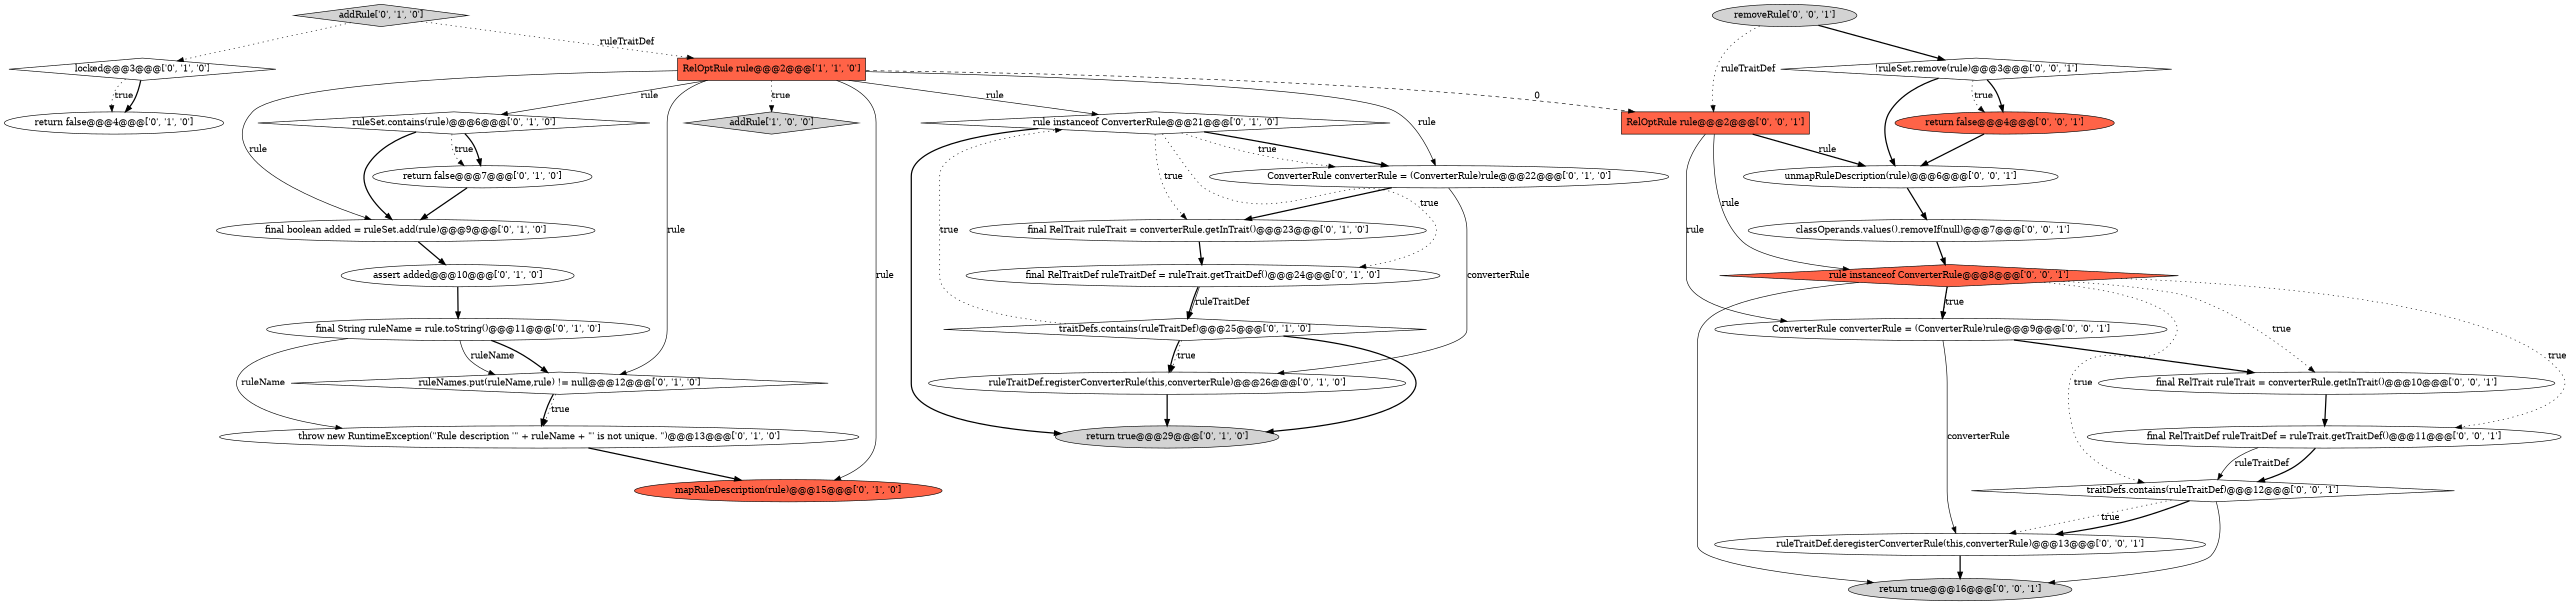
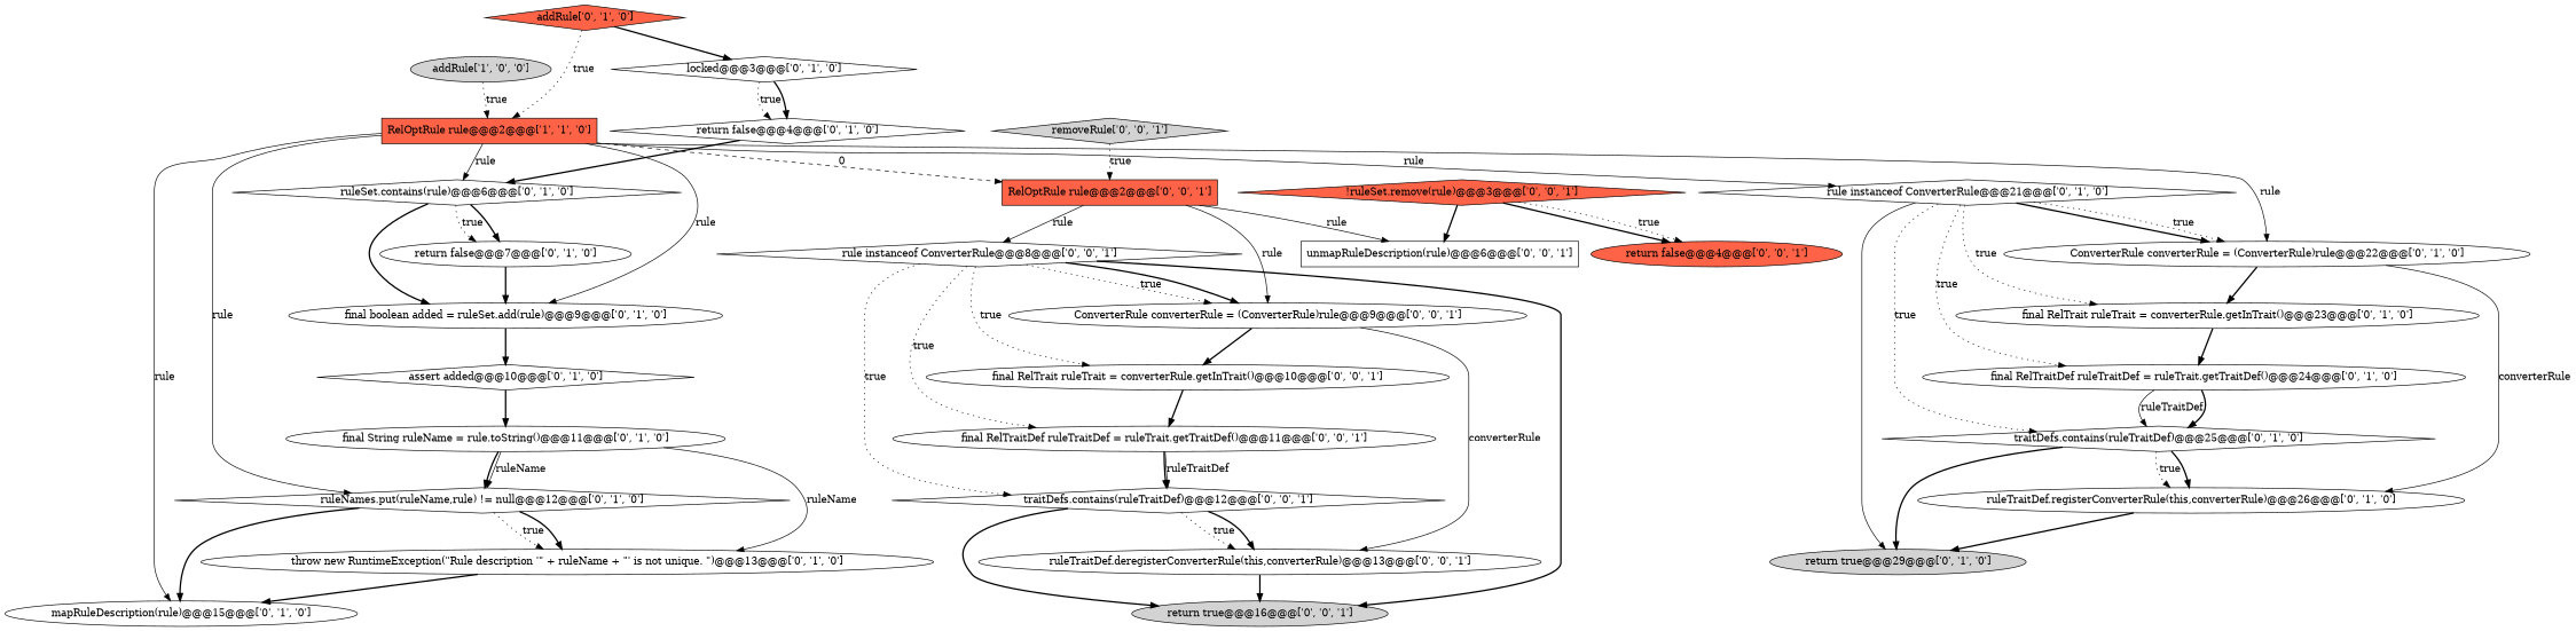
  digraph {
    node [fillcolor=white shape=ellipse style=filled]
    edge [style=bold]
    n1 [label="locked@@@3@@@['0', '1', '0']" shape=diamond]
-   n2 [label="return false@@@4@@@['0', '1', '0']"]
+   n2 [label="return false@@@4@@@['0', '1', '0']" shape=diamond]
    n3 [label="ruleSet.contains(rule)@@@6@@@['0', '1', '0']" shape=diamond]
    n4 [label="final boolean added = ruleSet.add(rule)@@@9@@@['0', '1', '0']"]
    n5 [label="return false@@@7@@@['0', '1', '0']"]
    n6 [label="traitDefs.contains(ruleTraitDef)@@@12@@@['0', '0', '1']" shape=diamond]
    n7 [label="ruleTraitDef.deregisterConverterRule(this,converterRule)@@@13@@@['0', '0', '1']"]
    n8 [fillcolor=lightgray label="return true@@@16@@@['0', '0', '1']"]
-   n9 [fillcolor=lightgray label="removeRule['0', '0', '1']"]
+   n9 [fillcolor=lightgray label="removeRule['0', '0', '1']" shape=diamond]
    n10 [fillcolor=tomato label="RelOptRule rule@@@2@@@['0', '0', '1']" shape=box]
-   n11 [label="!ruleSet.remove(rule)@@@3@@@['0', '0', '1']" shape=diamond]
-   n12 [fillcolor=tomato label="rule instanceof ConverterRule@@@8@@@['0', '0', '1']" shape=diamond]
+   n11 [fillcolor=tomato label="!ruleSet.remove(rule)@@@3@@@['0', '0', '1']" shape=diamond]
+   n12 [label="rule instanceof ConverterRule@@@8@@@['0', '0', '1']" shape=diamond]
    n13 [label="ConverterRule converterRule = (ConverterRule)rule@@@9@@@['0', '0', '1']"]
-   n14 [label="unmapRuleDescription(rule)@@@6@@@['0', '0', '1']"]
+   n14 [label="unmapRuleDescription(rule)@@@6@@@['0', '0', '1']" shape=box]
    n15 [fillcolor=tomato label="return false@@@4@@@['0', '0', '1']"]
    n16 [label="rule instanceof ConverterRule@@@21@@@['0', '1', '0']" shape=diamond]
    n17 [label="final RelTraitDef ruleTraitDef = ruleTrait.getTraitDef()@@@24@@@['0', '1', '0']"]
    n18 [label="traitDefs.contains(ruleTraitDef)@@@25@@@['0', '1', '0']" shape=diamond]
    n19 [label="ConverterRule converterRule = (ConverterRule)rule@@@22@@@['0', '1', '0']"]
    n20 [label="final RelTrait ruleTrait = converterRule.getInTrait()@@@23@@@['0', '1', '0']"]
    n21 [fillcolor=lightgray label="return true@@@29@@@['0', '1', '0']"]
    n22 [label="ruleTraitDef.registerConverterRule(this,converterRule)@@@26@@@['0', '1', '0']"]
    n23 [fillcolor=tomato label="RelOptRule rule@@@2@@@['1', '1', '0']" shape=box]
    n24 [label="ruleNames.put(ruleName,rule) != null@@@12@@@['0', '1', '0']" shape=diamond]
-   n25 [fillcolor=tomato label="mapRuleDescription(rule)@@@15@@@['0', '1', '0']"]
+   n25 [label="mapRuleDescription(rule)@@@15@@@['0', '1', '0']"]
    n26 [label="throw new RuntimeException(\"Rule description '\" + ruleName + \"' is not unique. \")@@@13@@@['0', '1', '0']"]
-   n27 [label="assert added@@@10@@@['0', '1', '0']"]
-   n28 [label="classOperands.values().removeIf(null)@@@7@@@['0', '0', '1']"]
+   n27 [label="assert added@@@10@@@['0', '1', '0']" shape=diamond]
    n29 [label="final RelTraitDef ruleTraitDef = ruleTrait.getTraitDef()@@@11@@@['0', '0', '1']"]
    n30 [label="final RelTrait ruleTrait = converterRule.getInTrait()@@@10@@@['0', '0', '1']"]
    n31 [label="final String ruleName = rule.toString()@@@11@@@['0', '1', '0']"]
-   n32 [fillcolor=lightgray label="addRule['1', '0', '0']" shape=diamond]
-   n33 [fillcolor=lightgray label="addRule['0', '1', '0']" shape=diamond]
+   n32 [fillcolor=lightgray label="addRule['1', '0', '0']"]
+   n33 [fillcolor=tomato label="addRule['0', '1', '0']" shape=diamond]
    n1 -> n2 [label=true style=dotted]
    n1 -> n2
+   n2 -> n3
    n3 -> n4
    n3 -> n5 [label=true style=dotted]
    n3 -> n5
    n4 -> n27
    n5 -> n4
    n6 -> n7 [label=true style=dotted]
    n6 -> n7
-   n6 -> n8 [style=solid]
+   n6 -> n8
    n7 -> n8
-   n9 -> n10 [label=ruleTraitDef style=dotted]
-   n9 -> n11
+   n9 -> n10 [label=true style=dotted]
    n10 -> n12 [label=rule style=solid]
    n10 -> n13 [label=rule style=solid]
-   n10 -> n14 [label=rule]
+   n10 -> n14 [label=rule style=solid]
    n11 -> n14
    n11 -> n15
    n11 -> n15 [label=true style=dotted]
    n12 -> n6 [label=true style=dotted]
-   n12 -> n8 [style=solid]
+   n12 -> n8
    n12 -> n13 [label=true style=dotted]
    n12 -> n13
    n12 -> n29 [label=true style=dotted]
    n12 -> n30 [label=true style=dotted]
    n13 -> n7 [label=converterRule style=solid]
    n13 -> n30
-   n14 -> n28
-   n15 -> n14
    n16 -> n17 [label=true style=dotted]
-   n18 -> n16 [label=true style=dotted]
+   n16 -> n18 [label=true style=dotted]
    n16 -> n19
    n16 -> n19 [label=true style=dotted]
    n16 -> n20 [label=true style=dotted]
-   n16 -> n21
+   n16 -> n21 [style=solid]
    n17 -> n18 [label=ruleTraitDef style=solid]
    n17 -> n18
    n18 -> n21
    n18 -> n22 [label=true style=dotted]
    n18 -> n22
    n19 -> n20
    n19 -> n22 [label=converterRule style=solid]
    n20 -> n17
    n22 -> n21
    n23 -> n3 [label=rule style=solid]
    n23 -> n4 [label=rule style=solid]
    n23 -> n10 [label=0 style=dashed]
    n23 -> n16 [label=rule style=solid]
    n23 -> n19 [label=rule style=solid]
    n23 -> n24 [label=rule style=solid]
    n23 -> n25 [label=rule style=solid]
+   n24 -> n25
    n24 -> n26 [label=true style=dotted]
    n24 -> n26
    n26 -> n25
    n27 -> n31
-   n28 -> n12
    n29 -> n6
    n29 -> n6 [label=ruleTraitDef style=solid]
    n30 -> n29
    n31 -> n24
    n31 -> n24 [label=ruleName style=solid]
    n31 -> n26 [label=ruleName style=solid]
-   n23 -> n32 [label=true style=dotted]
-   n33 -> n1 [style=dotted]
-   n33 -> n23 [label=ruleTraitDef style=dotted]
+   n32 -> n23 [label=true style=dotted]
+   n33 -> n1
+   n33 -> n23 [label=true style=dotted]
  }
